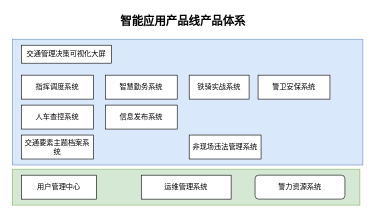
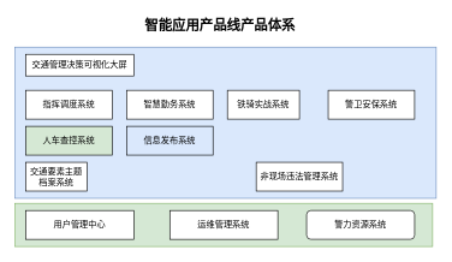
  <mxCell id="0" />
  <mxCell id="1" parent="0" />
  <mxCell id="2" value="" style="rounded=0;whiteSpace=wrap;html=1;fillColor=#dae8fc;strokeColor=#6c8ebf;" vertex="1" parent="1"><mxGeometry x="20" y="65" width="585" height="210" as="geometry" /></mxCell>
  <mxCell id="3" value="" style="rounded=0;whiteSpace=wrap;html=1;fillColor=#d5e8d4;strokeColor=#82b366;" vertex="1" parent="1"><mxGeometry x="20" y="282" width="580" height="60" as="geometry" /></mxCell>
  <mxCell id="4" value="交通管理决策可视化大屏" style="rounded=0;whiteSpace=wrap;html=1;" vertex="1" parent="1"><mxGeometry x="35" y="75" width="150" height="30" as="geometry" /></mxCell>
  <mxCell id="5" value="指挥调度系统" style="rounded=0;whiteSpace=wrap;html=1;" vertex="1" parent="1"><mxGeometry x="35" y="125" width="120" height="40" as="geometry" /></mxCell>
  <mxCell id="6" value="智慧勤务系统" style="rounded=0;whiteSpace=wrap;html=1;" vertex="1" parent="1"><mxGeometry x="175" y="125" width="120" height="40" as="geometry" /></mxCell>
  <mxCell id="7" value="铁骑实战系统" style="rounded=0;whiteSpace=wrap;html=1;" vertex="1" parent="1"><mxGeometry x="315" y="125" width="100" height="40" as="geometry" /></mxCell>
- <mxCell id="8" value="警卫安保系统" style="rounded=0;whiteSpace=wrap;html=1;" vertex="1" parent="1"><mxGeometry x="430" y="125" width="120" height="40" as="geometry" /></mxCell>
- <mxCell id="9" value="人车查控系统" style="rounded=0;whiteSpace=wrap;html=1;" vertex="1" parent="1"><mxGeometry x="35" y="175" width="120" height="40" as="geometry" /></mxCell>
- <mxCell id="10" value="信息发布系统" style="rounded=0;whiteSpace=wrap;html=1;" vertex="1" parent="1"><mxGeometry x="175" y="175" width="120" height="40" as="geometry" /></mxCell>
- <mxCell id="11" value="交通要素主题档案系统" style="rounded=0;whiteSpace=wrap;html=1;" vertex="1" parent="1"><mxGeometry x="35" y="225" width="120" height="40" as="geometry" /></mxCell>
- <mxCell id="12" value="非现场违法管理系统" style="rounded=0;whiteSpace=wrap;html=1;" vertex="1" parent="1"><mxGeometry x="315" y="225" width="120" height="40" as="geometry" /></mxCell>
- <mxCell id="13" value="用户管理中心" style="rounded=0;whiteSpace=wrap;html=1;" vertex="1" parent="1"><mxGeometry x="35" y="292" width="125" height="40" as="geometry" /></mxCell>
+ <mxCell id="8" value="警卫安保系统" style="rounded=0;whiteSpace=wrap;html=1;" vertex="1" parent="1"><mxGeometry x="455" y="125" width="120" height="40" as="geometry" /></mxCell>
+ <mxCell id="9" value="人车查控系统" style="rounded=0;whiteSpace=wrap;html=1;fillColor=#d5e8d4;" vertex="1" parent="1"><mxGeometry x="35" y="175" width="120" height="40" as="geometry" /></mxCell>
+ <mxCell id="10" value="信息发布系统" style="rounded=0;whiteSpace=wrap;html=1;fillColor=#dae8fc;" vertex="1" parent="1"><mxGeometry x="175" y="175" width="120" height="40" as="geometry" /></mxCell>
+ <mxCell id="11" value="交通要素主题档案系统" style="rounded=0;whiteSpace=wrap;html=1;" vertex="1" parent="1"><mxGeometry x="35" y="225" width="85" height="40" as="geometry" /></mxCell>
+ <mxCell id="12" value="非现场违法管理系统" style="rounded=0;whiteSpace=wrap;html=1;" vertex="1" parent="1"><mxGeometry x="355" y="225" width="120" height="40" as="geometry" /></mxCell>
+ <mxCell id="13" value="用户管理中心" style="rounded=0;whiteSpace=wrap;html=1;" vertex="1" parent="1"><mxGeometry x="35" y="292" width="150" height="40" as="geometry" /></mxCell>
  <mxCell id="14" value="运维管理系统" style="rounded=0;whiteSpace=wrap;html=1;" vertex="1" parent="1"><mxGeometry x="235" y="292" width="150" height="40" as="geometry" /></mxCell>
  <mxCell id="15" value="警力资源系统" style="whiteSpace=wrap;html=1;rounded=1;" vertex="1" parent="1"><mxGeometry x="425" y="292" width="150" height="40" as="geometry" /></mxCell>
  <mxCell id="16" value="智能应用产品线产品体系" style="text;html=1;align=center;verticalAlign=middle;whiteSpace=wrap;rounded=0;fontStyle=1;fontSize=19;" vertex="1" parent="1"><mxGeometry x="35" y="20" width="540" height="30" as="geometry" /></mxCell>
